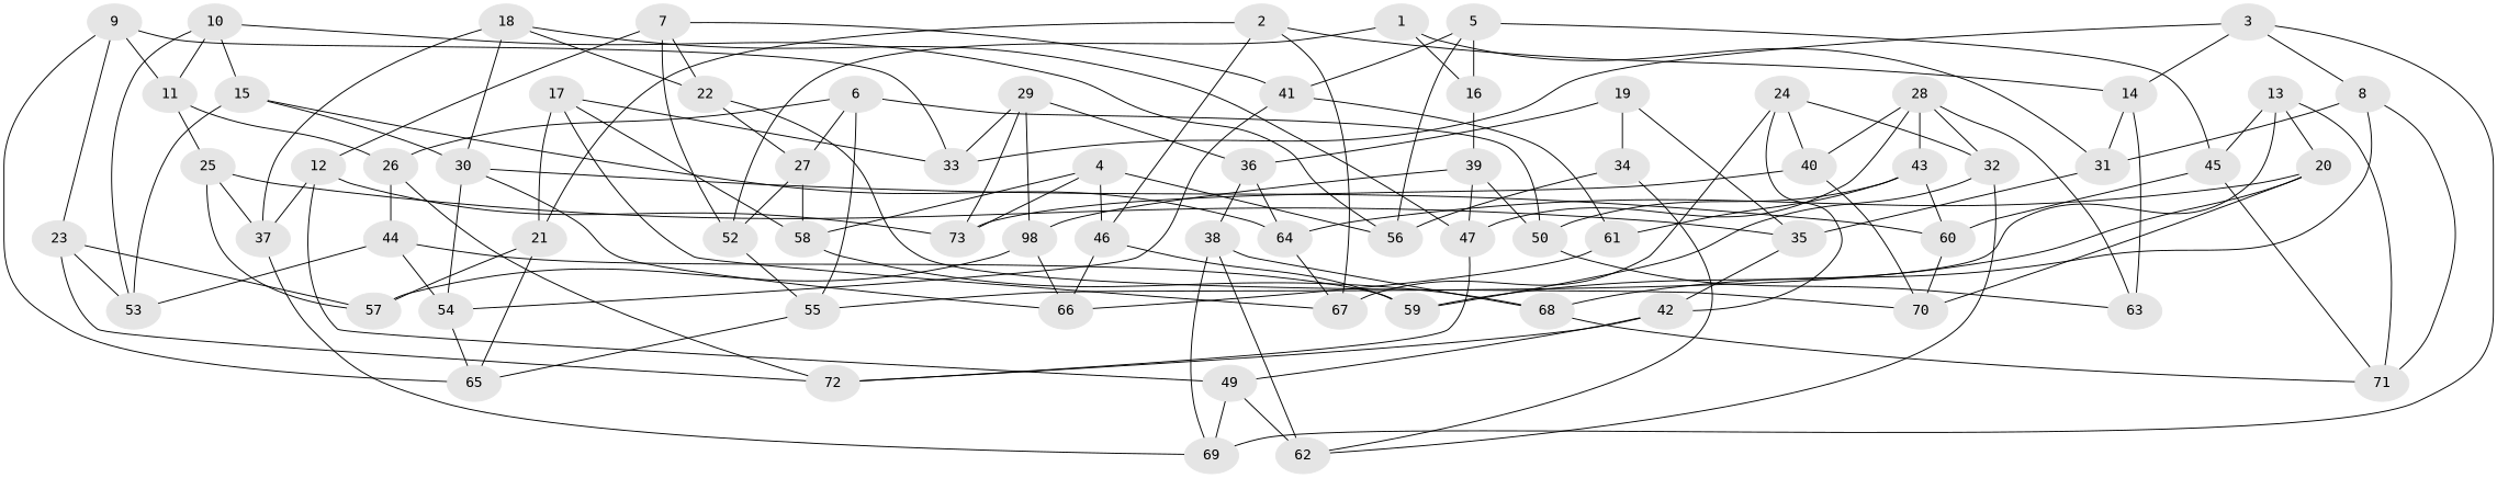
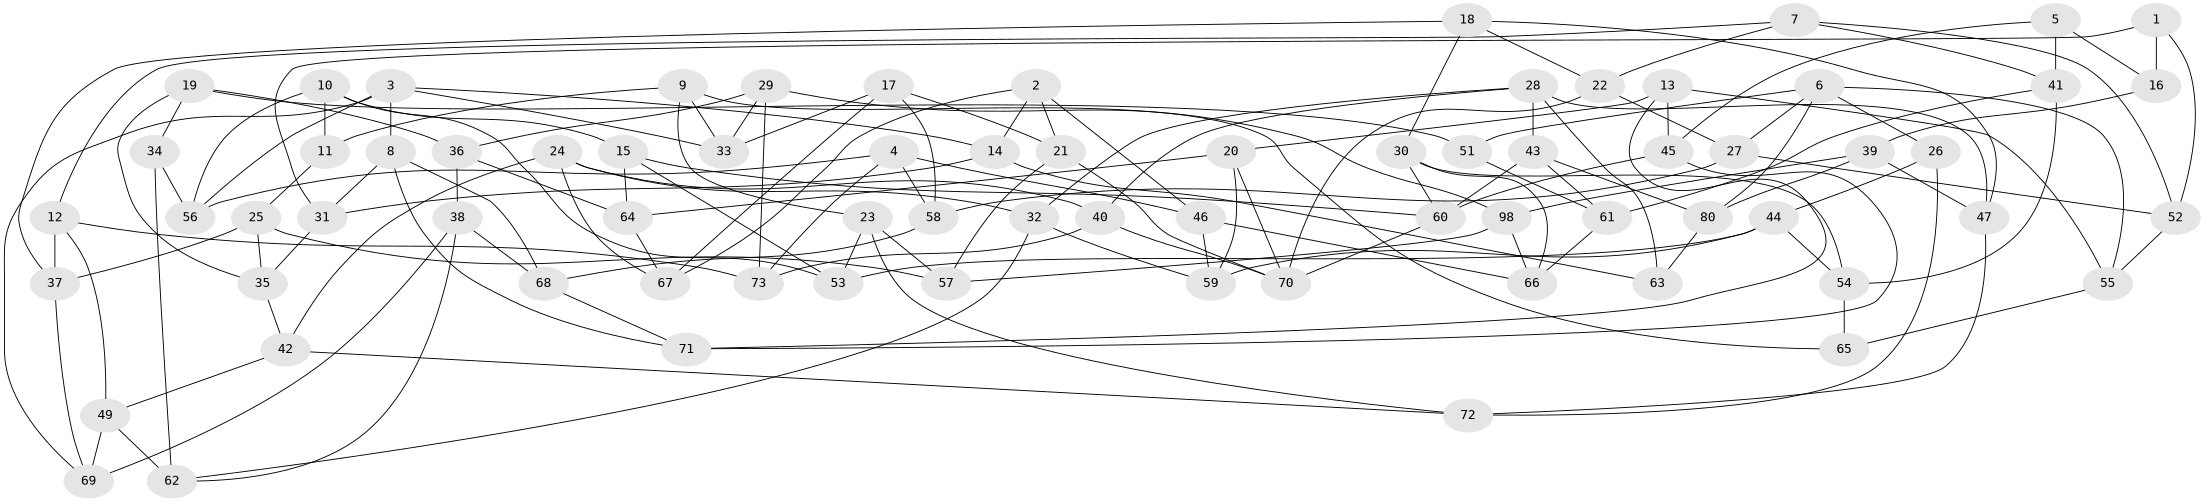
  graph {
    fontname="DejaVu Sans Mono"
    node [color=gray90 fontname="DejaVu Sans Mono" style=filled]
    edge [fontname="DejaVu Sans Mono"]
    1
    16
    31
    52
    39
    35
    55
    65
    2
    14
    21
    46
    67
    63
    57
    59
    66
    3
    8
    33
    69
    68
    71
    4
    56
    58
    73
    5
    41
    45
    54
    61
    60
    6
    26
    27
-   50
+   50 [label=80]
+   51
    72
    44
    7
    12
    22
    37
    49
    70
    9
    11
    23
    25
    53
    10
    15
    64
    62
    13
    20
    47
    n59 [label=98]
    17
    18
    30
    19
    34
    36
    42
    38
    24
    32
    40
    28
    43
    29
    1 -- 16
    1 -- 31
    1 -- 52
    16 -- 39
    31 -- 35
    52 -- 55
    39 -- 50
    39 -- 47
    39 -- n59
    35 -- 42
    55 -- 65
    2 -- 14
    2 -- 21
    2 -- 46
    2 -- 67
    14 -- 31
    14 -- 63
-   21 -- 65
+   21 -- 70
    21 -- 57
    46 -- 59
    46 -- 66
    3 -- 14
    3 -- 8
    3 -- 33
    3 -- 69
    8 -- 31
    8 -- 68
    8 -- 71
    68 -- 71
    4 -- 46
    4 -- 56
    4 -- 58
    4 -- 73
    58 -- 68
    5 -- 16
-   5 -- 56
+   3 -- 56
    5 -- 41
    5 -- 45
    41 -- 54
    41 -- 61
    45 -- 71
    45 -- 60
    54 -- 65
    61 -- 66
    60 -- 70
    6 -- 55
    6 -- 26
    6 -- 27
    6 -- 50
+   6 -- 51
    26 -- 72
    26 -- 44
    27 -- 52
    27 -- 58
    50 -- 63
+   51 -- 61
    44 -- 59
    44 -- 54
    44 -- 53
    7 -- 52
    7 -- 41
    7 -- 12
    7 -- 22
    12 -- 73
    12 -- 37
    12 -- 49
    22 -- 27
    22 -- 70
    37 -- 69
    49 -- 69
    49 -- 62
    9 -- 65
    9 -- 33
    9 -- 11
    9 -- 23
-   11 -- 26
    11 -- 25
    23 -- 57
    23 -- 72
    23 -- 53
    25 -- 35
    25 -- 57
    25 -- 37
    10 -- 56
    10 -- 11
    10 -- 53
    10 -- 15
-   15 -- 30
+   15 -- 60
    15 -- 53
    15 -- 64
    64 -- 67
    13 -- 55
    13 -- 71
    13 -- 45
    13 -- 20
    20 -- 59
    20 -- 70
    20 -- 64
    47 -- 72
    n59 -- 57
    n59 -- 66
    17 -- 21
    17 -- 67
    17 -- 33
    17 -- 58
    18 -- 22
    18 -- 37
    18 -- 47
    18 -- 30
    30 -- 66
    30 -- 54
    30 -- 60
    19 -- 35
+   19 -- 51
    19 -- 34
    19 -- 36
    34 -- 56
    34 -- 62
    36 -- 64
    36 -- 38
    42 -- 72
    42 -- 49
    38 -- 69
    38 -- 68
    38 -- 62
    24 -- 67
    24 -- 42
    24 -- 32
    24 -- 40
    32 -- 59
    32 -- 62
    40 -- 73
    40 -- 70
    28 -- 63
    28 -- 47
    28 -- 32
    28 -- 40
    28 -- 43
    43 -- 61
    43 -- 60
    43 -- 50
    29 -- 33
    29 -- 73
    29 -- n59
    29 -- 36
  }
